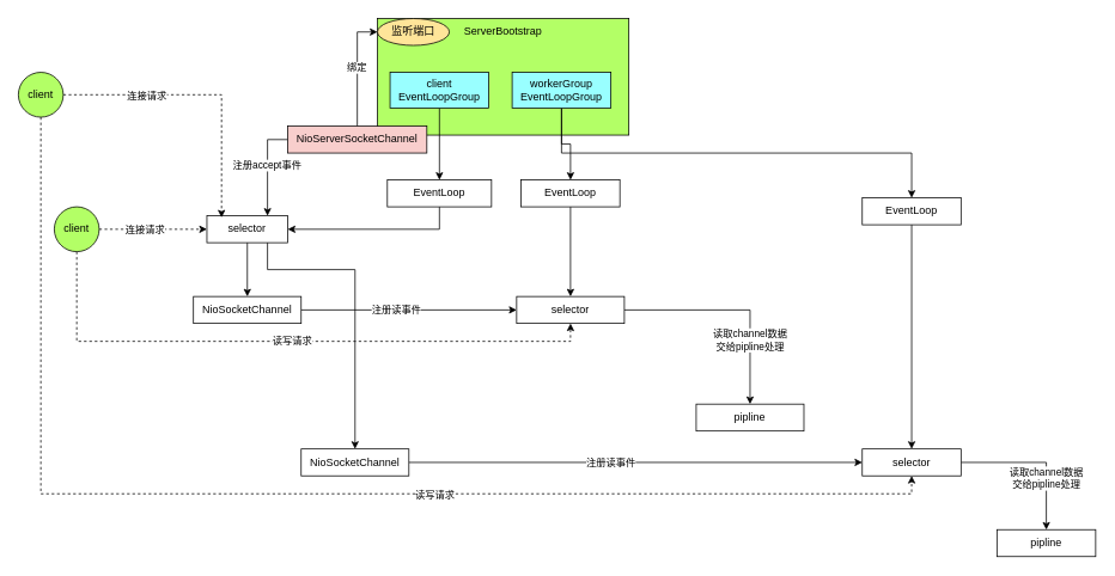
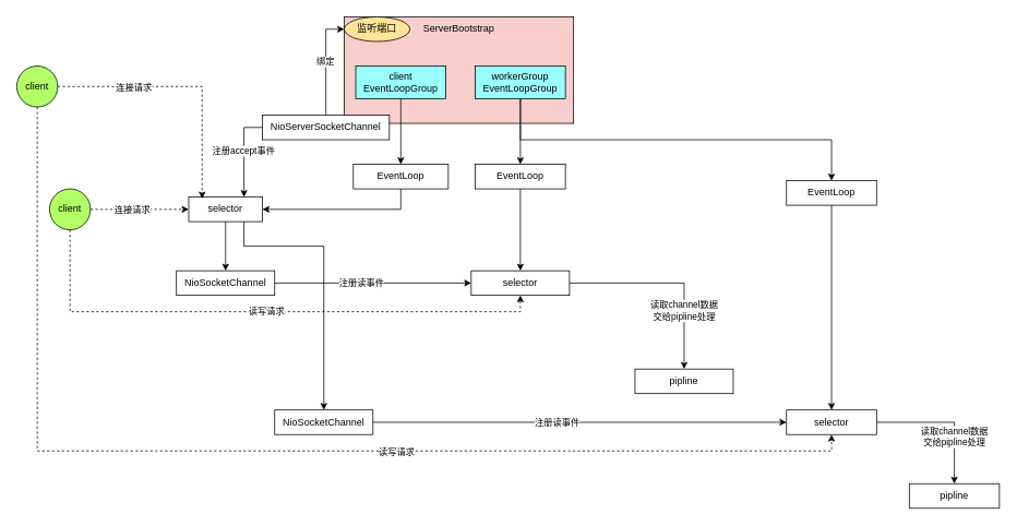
  <mxCell id="0" />
  <mxCell id="1" parent="0" />
  <mxCell id="2" style="edgeStyle=orthogonalEdgeStyle;rounded=0;orthogonalLoop=1;jettySize=auto;html=1;exitX=1;exitY=0.5;exitDx=0;exitDy=0;entryX=0;entryY=0.5;entryDx=0;entryDy=0;dashed=1;" edge="1" parent="1" source="6" target="9"><mxGeometry relative="1" as="geometry" /></mxCell>
  <mxCell id="3" value="连接请求" style="edgeLabel;html=1;align=center;verticalAlign=middle;resizable=0;points=[];" vertex="1" connectable="0" parent="2"><mxGeometry x="-0.159" relative="1" as="geometry"><mxPoint as="offset" /></mxGeometry></mxCell>
  <mxCell id="4" style="edgeStyle=orthogonalEdgeStyle;rounded=0;orthogonalLoop=1;jettySize=auto;html=1;exitX=0.5;exitY=1;exitDx=0;exitDy=0;entryX=0.5;entryY=1;entryDx=0;entryDy=0;dashed=1;" edge="1" parent="1" source="6" target="31"><mxGeometry relative="1" as="geometry" /></mxCell>
  <mxCell id="5" value="读写请求" style="edgeLabel;html=1;align=center;verticalAlign=middle;resizable=0;points=[];" vertex="1" connectable="0" parent="4"><mxGeometry x="0.013" y="1" relative="1" as="geometry"><mxPoint as="offset" /></mxGeometry></mxCell>
  <mxCell id="6" value="client" style="ellipse;whiteSpace=wrap;html=1;aspect=fixed;fillColor=#B3FF66;" vertex="1" parent="1"><mxGeometry x="60" y="230" width="50" height="50" as="geometry" /></mxCell>
  <mxCell id="7" value="" style="edgeStyle=orthogonalEdgeStyle;rounded=0;orthogonalLoop=1;jettySize=auto;html=1;" edge="1" parent="1" source="9" target="28"><mxGeometry relative="1" as="geometry" /></mxCell>
  <mxCell id="8" style="edgeStyle=orthogonalEdgeStyle;rounded=0;orthogonalLoop=1;jettySize=auto;html=1;exitX=0.75;exitY=1;exitDx=0;exitDy=0;entryX=0.5;entryY=0;entryDx=0;entryDy=0;" edge="1" parent="1" source="9" target="45"><mxGeometry relative="1" as="geometry"><Array as="points"><mxPoint x="298" y="300" /><mxPoint x="395" y="300" /></Array></mxGeometry></mxCell>
  <mxCell id="9" value="selector" style="rounded=0;whiteSpace=wrap;html=1;fillColor=#FFFFFF;" vertex="1" parent="1"><mxGeometry x="230" y="240" width="90" height="30" as="geometry" /></mxCell>
- <mxCell id="10" value="ServerBootstrap" style="rounded=0;whiteSpace=wrap;html=1;fillColor=#b3ff66;verticalAlign=top;" vertex="1" parent="1"><mxGeometry x="420" y="20" width="280" height="130" as="geometry" /></mxCell>
+ <mxCell id="10" value="ServerBootstrap" style="rounded=0;whiteSpace=wrap;html=1;fillColor=#F8CECC;verticalAlign=top;" vertex="1" parent="1"><mxGeometry x="420" y="20" width="280" height="130" as="geometry" /></mxCell>
  <mxCell id="11" value="" style="edgeStyle=orthogonalEdgeStyle;rounded=0;orthogonalLoop=1;jettySize=auto;html=1;" edge="1" parent="1" source="12" target="18"><mxGeometry relative="1" as="geometry" /></mxCell>
  <mxCell id="12" value="client&lt;br&gt;EventLoopGroup" style="rounded=0;whiteSpace=wrap;html=1;fillColor=#99FFFF;" vertex="1" parent="1"><mxGeometry x="434" y="80" width="110" height="40" as="geometry" /></mxCell>
  <mxCell id="13" value="" style="edgeStyle=orthogonalEdgeStyle;rounded=0;orthogonalLoop=1;jettySize=auto;html=1;" edge="1" parent="1" source="15" target="20"><mxGeometry relative="1" as="geometry" /></mxCell>
  <mxCell id="14" style="edgeStyle=orthogonalEdgeStyle;rounded=0;orthogonalLoop=1;jettySize=auto;html=1;exitX=0.5;exitY=1;exitDx=0;exitDy=0;entryX=0.5;entryY=0;entryDx=0;entryDy=0;" edge="1" parent="1" source="15" target="39"><mxGeometry relative="1" as="geometry"><mxPoint x="930" y="220" as="targetPoint" /></mxGeometry></mxCell>
- <mxCell id="15" value="workerGroup&lt;br&gt;EventLoopGroup" style="rounded=0;whiteSpace=wrap;html=1;fillColor=#99FFFF;" vertex="1" parent="1"><mxGeometry x="570" y="80" width="110" height="40" as="geometry" /></mxCell>
+ <mxCell id="15" value="workerGroup&lt;br&gt;EventLoopGroup" style="rounded=0;whiteSpace=wrap;html=1;fillColor=#99FFFF;" vertex="1" parent="1"><mxGeometry x="580" y="80" width="110" height="40" as="geometry" /></mxCell>
  <mxCell id="16" value="监听端口" style="ellipse;whiteSpace=wrap;html=1;fillColor=#FFE599;" vertex="1" parent="1"><mxGeometry x="420" y="20" width="80" height="30" as="geometry" /></mxCell>
  <mxCell id="17" style="edgeStyle=orthogonalEdgeStyle;rounded=0;orthogonalLoop=1;jettySize=auto;html=1;exitX=0.5;exitY=1;exitDx=0;exitDy=0;entryX=1;entryY=0.5;entryDx=0;entryDy=0;" edge="1" parent="1" source="18" target="9"><mxGeometry relative="1" as="geometry" /></mxCell>
  <mxCell id="18" value="EventLoop" style="rounded=0;whiteSpace=wrap;html=1;fillColor=#FFFFFF;" vertex="1" parent="1"><mxGeometry x="431" y="200" width="116" height="30" as="geometry" /></mxCell>
  <mxCell id="19" style="edgeStyle=orthogonalEdgeStyle;rounded=0;orthogonalLoop=1;jettySize=auto;html=1;exitX=0.5;exitY=1;exitDx=0;exitDy=0;entryX=0.5;entryY=0;entryDx=0;entryDy=0;" edge="1" parent="1" source="20" target="31"><mxGeometry relative="1" as="geometry" /></mxCell>
  <mxCell id="20" value="EventLoop" style="rounded=0;whiteSpace=wrap;html=1;fillColor=#FFFFFF;" vertex="1" parent="1"><mxGeometry x="580" y="200" width="110" height="30" as="geometry" /></mxCell>
  <mxCell id="21" style="edgeStyle=orthogonalEdgeStyle;rounded=0;orthogonalLoop=1;jettySize=auto;html=1;exitX=0.5;exitY=0;exitDx=0;exitDy=0;entryX=0;entryY=0.5;entryDx=0;entryDy=0;dashed=0;" edge="1" parent="1" source="25" target="16"><mxGeometry relative="1" as="geometry" /></mxCell>
  <mxCell id="22" value="绑定" style="edgeLabel;html=1;align=center;verticalAlign=middle;resizable=0;points=[];" vertex="1" connectable="0" parent="21"><mxGeometry x="0.034" y="1" relative="1" as="geometry"><mxPoint as="offset" /></mxGeometry></mxCell>
  <mxCell id="23" style="edgeStyle=orthogonalEdgeStyle;rounded=0;orthogonalLoop=1;jettySize=auto;html=1;exitX=0;exitY=0.5;exitDx=0;exitDy=0;entryX=0.75;entryY=0;entryDx=0;entryDy=0;" edge="1" parent="1" source="25" target="9"><mxGeometry relative="1" as="geometry" /></mxCell>
  <mxCell id="24" value="注册accept事件" style="edgeLabel;html=1;align=center;verticalAlign=middle;resizable=0;points=[];" vertex="1" connectable="0" parent="23"><mxGeometry x="-0.059" y="-1" relative="1" as="geometry"><mxPoint as="offset" /></mxGeometry></mxCell>
- <mxCell id="25" value="NioServerSocketChannel" style="rounded=0;whiteSpace=wrap;html=1;fillColor=#f8cecc;verticalAlign=top;" vertex="1" parent="1"><mxGeometry x="320" y="140" width="155" height="30" as="geometry" /></mxCell>
+ <mxCell id="25" value="NioServerSocketChannel" style="rounded=0;whiteSpace=wrap;html=1;fillColor=#FFFFFF;verticalAlign=top;" vertex="1" parent="1"><mxGeometry x="320" y="140" width="155" height="30" as="geometry" /></mxCell>
  <mxCell id="26" value="" style="edgeStyle=orthogonalEdgeStyle;rounded=0;orthogonalLoop=1;jettySize=auto;html=1;" edge="1" parent="1" source="28" target="31"><mxGeometry relative="1" as="geometry" /></mxCell>
  <mxCell id="27" value="注册读事件" style="edgeLabel;html=1;align=center;verticalAlign=middle;resizable=0;points=[];" vertex="1" connectable="0" parent="26"><mxGeometry x="-0.129" y="1" relative="1" as="geometry"><mxPoint as="offset" /></mxGeometry></mxCell>
  <mxCell id="28" value="NioSocketChannel" style="rounded=0;whiteSpace=wrap;html=1;fillColor=#FFFFFF;" vertex="1" parent="1"><mxGeometry x="215" y="330" width="120" height="30" as="geometry" /></mxCell>
  <mxCell id="29" value="" style="edgeStyle=orthogonalEdgeStyle;rounded=0;orthogonalLoop=1;jettySize=auto;html=1;" edge="1" parent="1" source="31" target="32"><mxGeometry relative="1" as="geometry" /></mxCell>
  <mxCell id="30" value="读取channel数据&lt;br&gt;交给pipline处理" style="edgeLabel;html=1;align=center;verticalAlign=middle;resizable=0;points=[];" vertex="1" connectable="0" parent="29"><mxGeometry x="0.409" y="-1" relative="1" as="geometry"><mxPoint as="offset" /></mxGeometry></mxCell>
  <mxCell id="31" value="selector" style="rounded=0;whiteSpace=wrap;html=1;fillColor=#FFFFFF;" vertex="1" parent="1"><mxGeometry x="575" y="330" width="120" height="30" as="geometry" /></mxCell>
  <mxCell id="32" value="pipline" style="rounded=0;whiteSpace=wrap;html=1;fillColor=#FFFFFF;" vertex="1" parent="1"><mxGeometry x="775" y="450" width="120" height="30" as="geometry" /></mxCell>
  <mxCell id="33" style="edgeStyle=orthogonalEdgeStyle;rounded=0;orthogonalLoop=1;jettySize=auto;html=1;exitX=1;exitY=0.5;exitDx=0;exitDy=0;entryX=0.181;entryY=0.064;entryDx=0;entryDy=0;entryPerimeter=0;dashed=1;" edge="1" parent="1" source="37" target="9"><mxGeometry relative="1" as="geometry" /></mxCell>
  <mxCell id="34" value="连接请求" style="edgeLabel;html=1;align=center;verticalAlign=middle;resizable=0;points=[];" vertex="1" connectable="0" parent="33"><mxGeometry x="-0.415" relative="1" as="geometry"><mxPoint as="offset" /></mxGeometry></mxCell>
  <mxCell id="35" style="edgeStyle=orthogonalEdgeStyle;rounded=0;orthogonalLoop=1;jettySize=auto;html=1;exitX=0.5;exitY=1;exitDx=0;exitDy=0;entryX=0.5;entryY=1;entryDx=0;entryDy=0;dashed=1;" edge="1" parent="1" source="37" target="42"><mxGeometry relative="1" as="geometry" /></mxCell>
  <mxCell id="36" value="读写请求" style="edgeLabel;html=1;align=center;verticalAlign=middle;resizable=0;points=[];" vertex="1" connectable="0" parent="35"><mxGeometry x="0.217" y="-1" relative="1" as="geometry"><mxPoint as="offset" /></mxGeometry></mxCell>
  <mxCell id="37" value="client" style="ellipse;whiteSpace=wrap;html=1;aspect=fixed;fillColor=#B3FF66;" vertex="1" parent="1"><mxGeometry x="20" y="80" width="50" height="50" as="geometry" /></mxCell>
  <mxCell id="38" value="" style="edgeStyle=orthogonalEdgeStyle;rounded=0;orthogonalLoop=1;jettySize=auto;html=1;" edge="1" parent="1" source="39" target="42"><mxGeometry relative="1" as="geometry" /></mxCell>
  <mxCell id="39" value="EventLoop" style="rounded=0;whiteSpace=wrap;html=1;fillColor=#FFFFFF;" vertex="1" parent="1"><mxGeometry x="960" y="220" width="110" height="30" as="geometry" /></mxCell>
  <mxCell id="40" value="" style="edgeStyle=orthogonalEdgeStyle;rounded=0;orthogonalLoop=1;jettySize=auto;html=1;" edge="1" parent="1" source="42" target="46"><mxGeometry relative="1" as="geometry" /></mxCell>
  <mxCell id="41" value="读取channel数据&lt;br&gt;交给pipline处理" style="edgeLabel;html=1;align=center;verticalAlign=middle;resizable=0;points=[];" vertex="1" connectable="0" parent="40"><mxGeometry x="0.312" y="-1" relative="1" as="geometry"><mxPoint as="offset" /></mxGeometry></mxCell>
  <mxCell id="42" value="selector" style="rounded=0;whiteSpace=wrap;html=1;fillColor=#FFFFFF;" vertex="1" parent="1"><mxGeometry x="960" y="500" width="110" height="30" as="geometry" /></mxCell>
  <mxCell id="43" style="edgeStyle=orthogonalEdgeStyle;rounded=0;orthogonalLoop=1;jettySize=auto;html=1;exitX=1;exitY=0.5;exitDx=0;exitDy=0;entryX=0;entryY=0.5;entryDx=0;entryDy=0;" edge="1" parent="1" source="45" target="42"><mxGeometry relative="1" as="geometry" /></mxCell>
  <mxCell id="44" value="注册读事件" style="edgeLabel;html=1;align=center;verticalAlign=middle;resizable=0;points=[];" vertex="1" connectable="0" parent="43"><mxGeometry x="-0.111" y="1" relative="1" as="geometry"><mxPoint as="offset" /></mxGeometry></mxCell>
  <mxCell id="45" value="NioSocketChannel" style="rounded=0;whiteSpace=wrap;html=1;fillColor=#FFFFFF;" vertex="1" parent="1"><mxGeometry x="335" y="500" width="120" height="30" as="geometry" /></mxCell>
  <mxCell id="46" value="pipline" style="rounded=0;whiteSpace=wrap;html=1;fillColor=#FFFFFF;" vertex="1" parent="1"><mxGeometry x="1110" y="590" width="110" height="30" as="geometry" /></mxCell>
